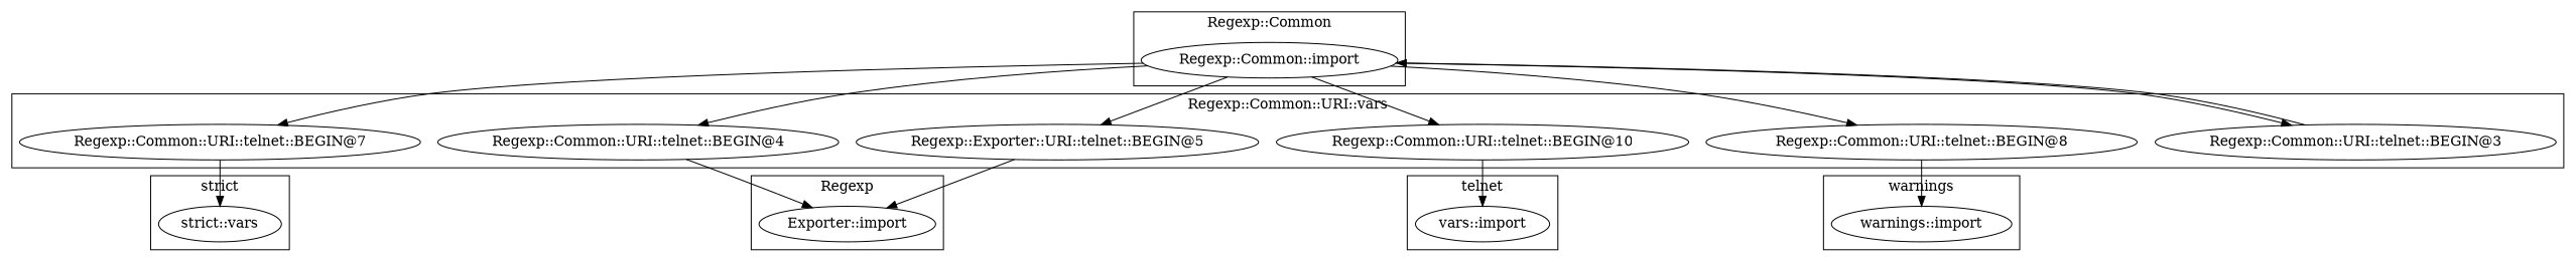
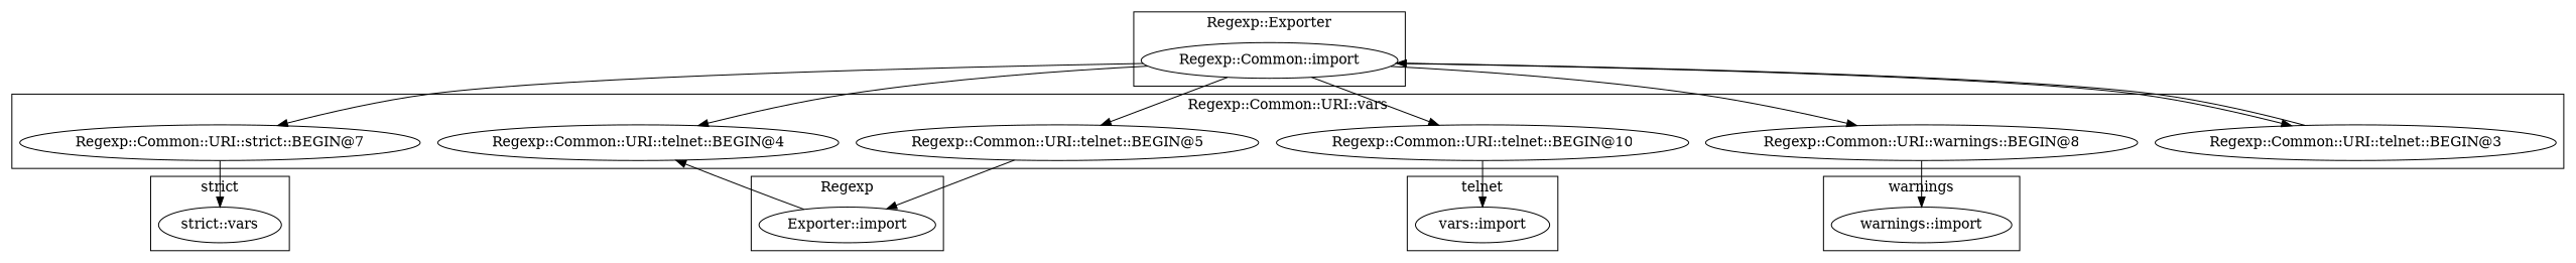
  digraph {
    "vars::import"
    "warnings::import"
    n3 [label="strict::vars"]
    "Regexp::Common::URI::telnet::BEGIN@3"
-   "Regexp::Common::URI::telnet::BEGIN@7"
-   "Regexp::Common::URI::telnet::BEGIN@5" [label="Regexp::Exporter::URI::telnet::BEGIN@5"]
+   "Regexp::Common::URI::telnet::BEGIN@7" [label="Regexp::Common::URI::strict::BEGIN@7"]
+   "Regexp::Common::URI::telnet::BEGIN@5"
    "Regexp::Common::URI::telnet::BEGIN@4"
    "Regexp::Common::URI::telnet::BEGIN@10"
-   "Regexp::Common::URI::telnet::BEGIN@8"
+   "Regexp::Common::URI::telnet::BEGIN@8" [label="Regexp::Common::URI::warnings::BEGIN@8"]
    "Exporter::import"
    "Regexp::Common::import"
    subgraph cluster_1 {
      label=telnet
      "vars::import"
    }
    subgraph cluster_2 {
      label=warnings
      "warnings::import"
    }
    subgraph cluster_3 {
      label="strict"
      n3
    }
    subgraph cluster_4 {
      label="Regexp::Common::URI::vars"
      "Regexp::Common::URI::telnet::BEGIN@3"
      "Regexp::Common::URI::telnet::BEGIN@7"
      "Regexp::Common::URI::telnet::BEGIN@5"
      "Regexp::Common::URI::telnet::BEGIN@4"
      "Regexp::Common::URI::telnet::BEGIN@10"
      "Regexp::Common::URI::telnet::BEGIN@8"
    }
    subgraph cluster_5 {
      label=Regexp
      "Exporter::import"
    }
    subgraph cluster_6 {
-     label="Regexp::Common"
+     label="Regexp::Exporter"
      "Regexp::Common::import"
    }
    "Regexp::Common::URI::telnet::BEGIN@3" -> "Regexp::Common::import"
    "Regexp::Common::URI::telnet::BEGIN@7" -> n3
    "Regexp::Common::URI::telnet::BEGIN@5" -> "Exporter::import"
-   "Regexp::Common::URI::telnet::BEGIN@4" -> "Exporter::import"
+   "Exporter::import" -> "Regexp::Common::URI::telnet::BEGIN@4"
    "Regexp::Common::URI::telnet::BEGIN@10" -> "vars::import"
    "Regexp::Common::URI::telnet::BEGIN@8" -> "warnings::import"
    "Regexp::Common::import" -> "Regexp::Common::URI::telnet::BEGIN@3"
    "Regexp::Common::import" -> "Regexp::Common::URI::telnet::BEGIN@7"
    "Regexp::Common::import" -> "Regexp::Common::URI::telnet::BEGIN@5"
    "Regexp::Common::import" -> "Regexp::Common::URI::telnet::BEGIN@4"
    "Regexp::Common::import" -> "Regexp::Common::URI::telnet::BEGIN@10"
    "Regexp::Common::import" -> "Regexp::Common::URI::telnet::BEGIN@8"
  }
